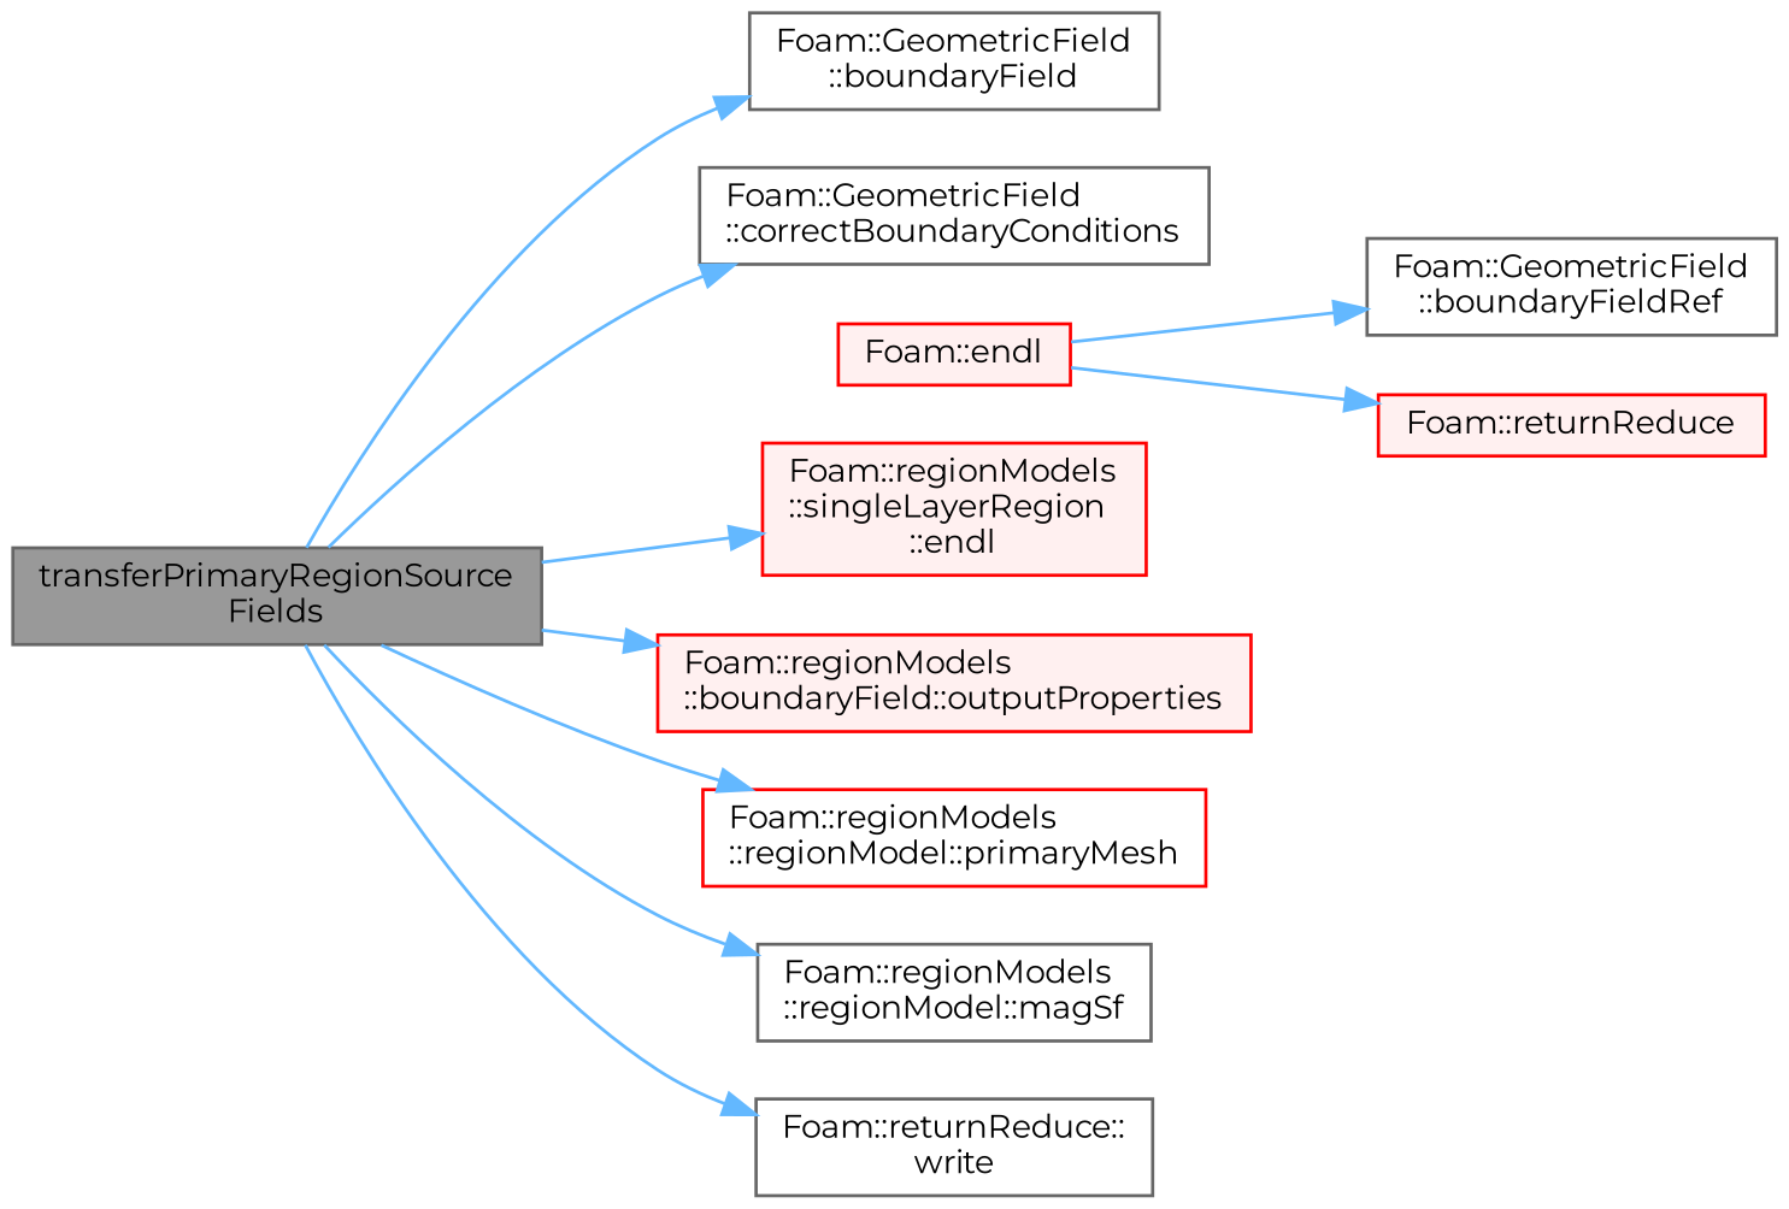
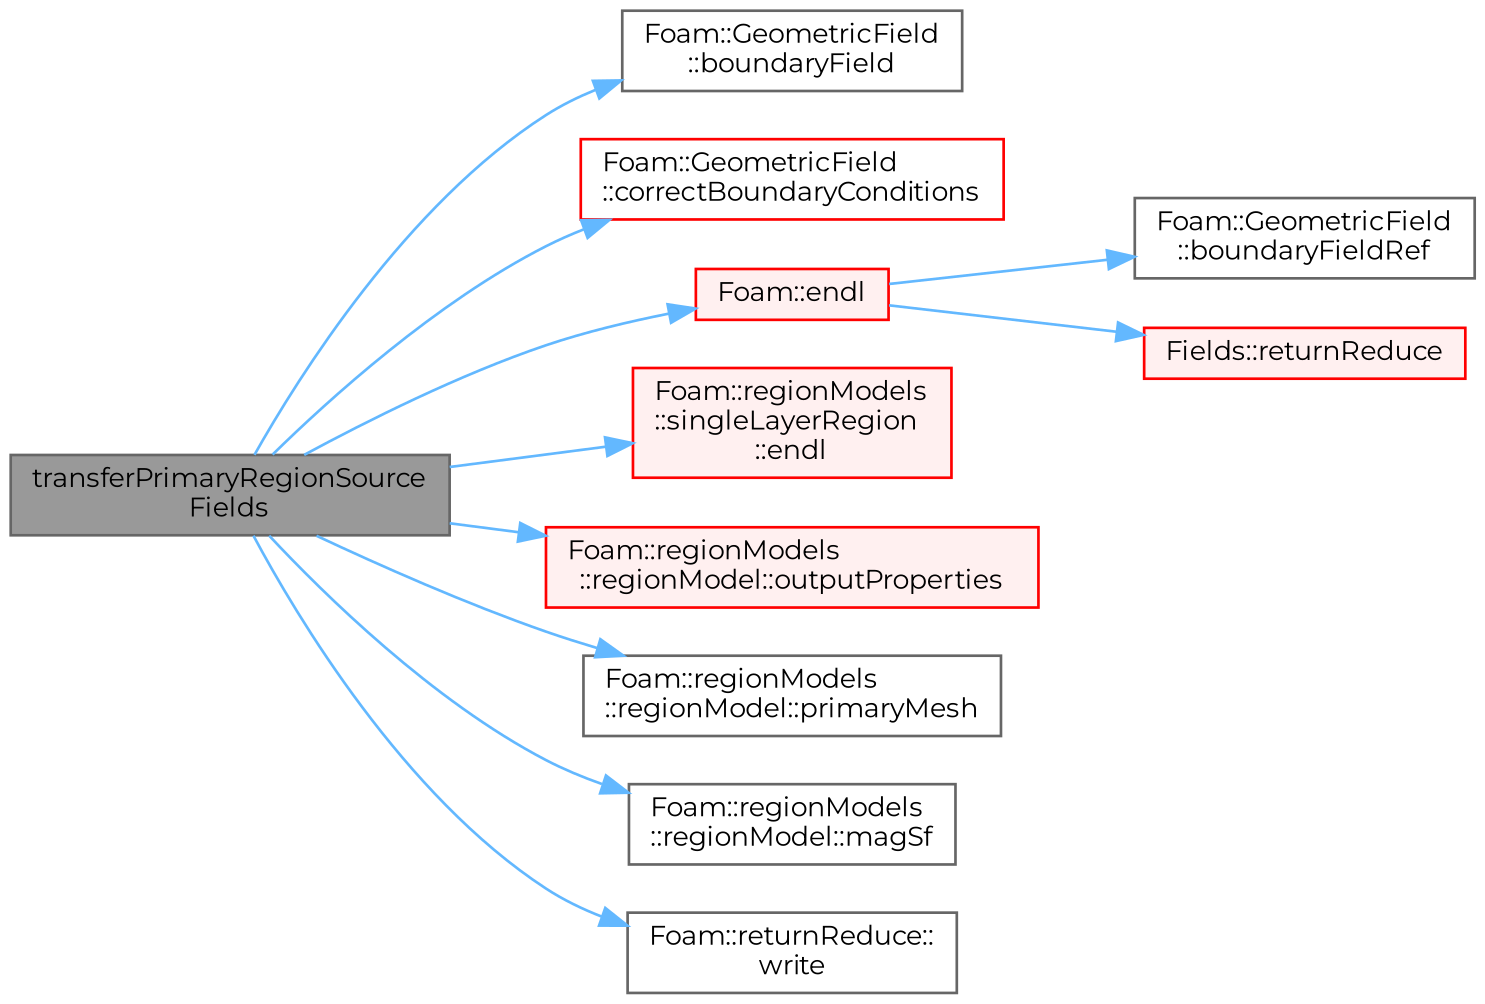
  digraph {
    fontname=Montserrat
    rankdir=LR
    node [color=grey40 fillcolor=white fontname=Montserrat fontsize=10 shape=box style=filled]
    edge [color=steelblue1 fontname=Montserrat fontsize=10 labelfontname=Helvetica labelfontsize=10 style=solid]
    n1 [color=gray40 fillcolor=grey60 fontcolor=black height=0.2 label="transferPrimaryRegionSource\lFields" width=0.4]
    n2 [height=0.2 label="Foam::GeometricField\l::boundaryField" width=0.4]
-   n3 [height=0.2 label="Foam::GeometricField\l::correctBoundaryConditions" width=0.4]
+   n3 [color=red height=0.2 label="Foam::GeometricField\l::correctBoundaryConditions" width=0.4]
    n4 [color=red fillcolor="#FFF0F0" height=0.2 label="Foam::endl" width=0.4]
    n5 [color=red fillcolor="#FFF0F0" height=0.2 label="Foam::regionModels\l::singleLayerRegion\l::endl" width=0.4]
-   n6 [color=red fillcolor="#FFF0F0" height=0.2 label="Foam::regionModels\l::boundaryField::outputProperties" width=0.4]
-   n7 [color=red height=0.2 label="Foam::regionModels\l::regionModel::primaryMesh" width=0.4]
+   n6 [color=red fillcolor="#FFF0F0" height=0.2 label="Foam::regionModels\l::regionModel::outputProperties" width=0.4]
+   n7 [height=0.2 label="Foam::regionModels\l::regionModel::primaryMesh" width=0.4]
    n8 [height=0.2 label="Foam::regionModels\l::regionModel::magSf" width=0.4]
    n9 [height=0.2 label="Foam::returnReduce::\lwrite" width=0.4]
    n10 [height=0.2 label="Foam::GeometricField\l::boundaryFieldRef" width=0.4]
-   n11 [color=red fillcolor="#FFF0F0" height=0.2 label="Foam::returnReduce" width=0.4]
+   n11 [color=red fillcolor="#FFF0F0" height=0.2 label="Fields::returnReduce" width=0.4]
    n1 -> n2
    n1 -> n3
+   n1 -> n4
    n1 -> n5
    n1 -> n6
    n1 -> n7
    n1 -> n8
    n1 -> n9
    n4 -> n10
    n4 -> n11
  }
